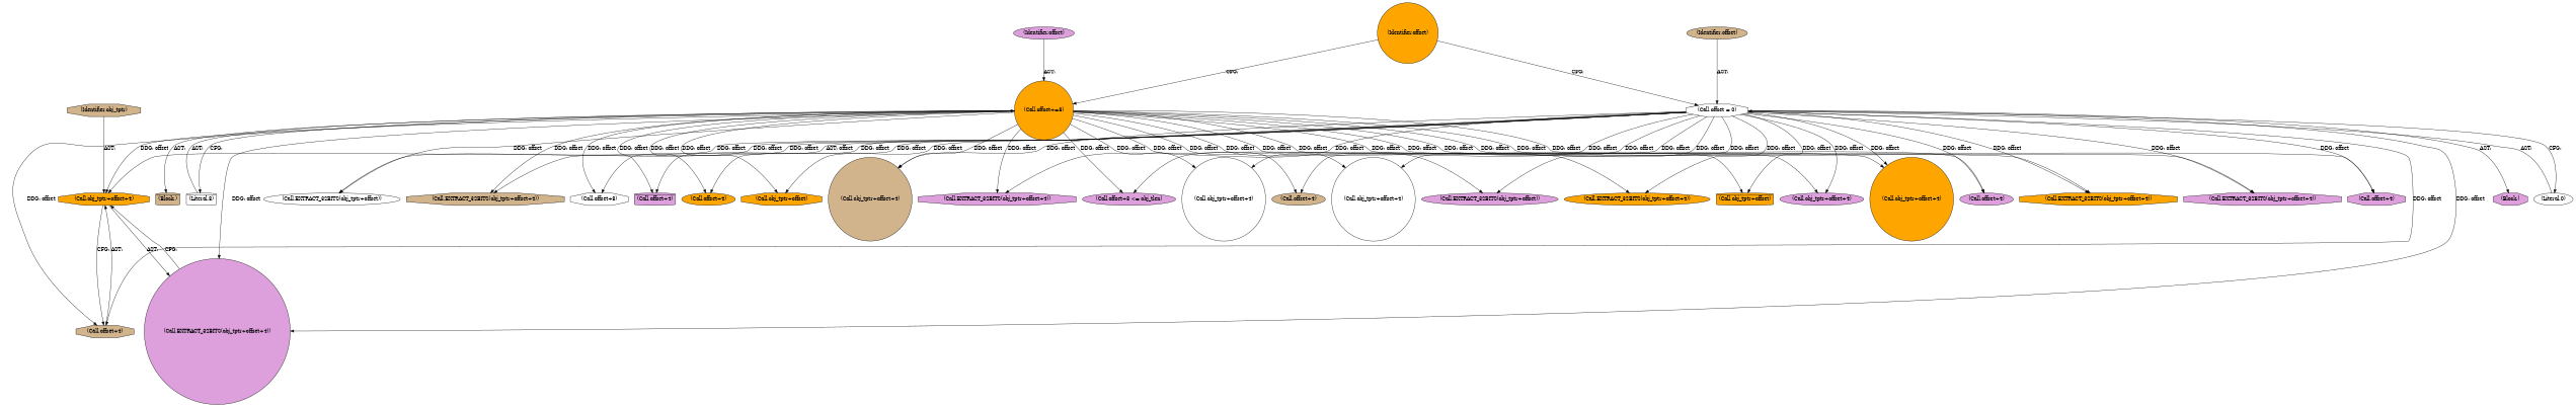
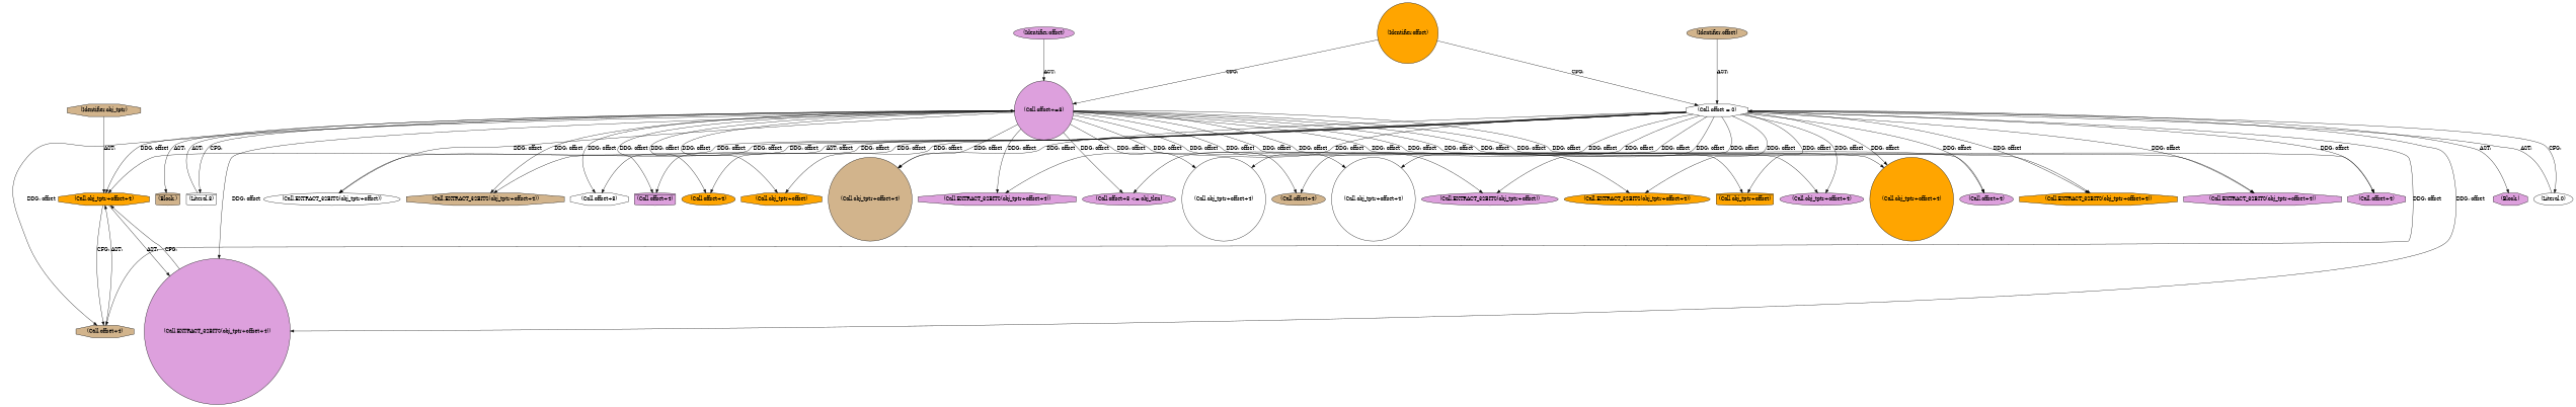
  digraph {
    node [fillcolor=plum shape=octagon style=filled]
    n1 [fillcolor=orange label="(Call,obj_tptr+offset+4)"]
    n2 [label="(Call,EXTRACT_32BITS(obj_tptr+offset+4))" shape=circle]
    n3 [fillcolor=tan label="(Call,offset+4)"]
    n4 [fillcolor=white label="(Call,offset = 0)"]
    n5 [fillcolor=white label="(Call,EXTRACT_32BITS(obj_tptr+offset))" shape=ellipse]
    n6 [fillcolor=white label="(Call,offset+8)"]
    n7 [label="(Call,offset+8 <= obj_tlen)" shape=ellipse]
    n8 [fillcolor=orange label="(Call,obj_tptr+offset)" shape=cylinder]
    n9 [fillcolor=tan label="(Call,EXTRACT_32BITS(obj_tptr+offset+4))"]
    n10 [label="(Block,)"]
    n11 [fillcolor=white label="(Literal,0)" shape=ellipse]
    n12 [label="(Call,offset+4)" shape=cylinder]
    n13 [fillcolor=tan label="(Call,obj_tptr+offset+4)" shape=circle]
    n14 [fillcolor=white label="(Call,obj_tptr+offset+4)" shape=circle]
    n15 [label="(Call,EXTRACT_32BITS(obj_tptr+offset))" shape=ellipse]
    n16 [label="(Call,offset+4)" shape=ellipse]
    n17 [fillcolor=orange label="(Call,EXTRACT_32BITS(obj_tptr+offset+4))"]
    n18 [fillcolor=orange label="(Call,offset+4)" shape=ellipse]
    n19 [fillcolor=orange label="(Call,obj_tptr+offset)"]
    n20 [label="(Call,EXTRACT_32BITS(obj_tptr+offset+4))"]
    n21 [fillcolor=tan label="(Call,offset+4)" shape=ellipse]
    n22 [fillcolor=white label="(Call,obj_tptr+offset+4)" shape=circle]
    n23 [fillcolor=orange label="(Call,EXTRACT_32BITS(obj_tptr+offset+4))" shape=ellipse]
    n24 [label="(Call,obj_tptr+offset+4)" shape=ellipse]
    n25 [fillcolor=orange label="(Call,obj_tptr+offset+4)" shape=circle]
    n26 [label="(Call,EXTRACT_32BITS(obj_tptr+offset+4))"]
    n27 [label="(Call,offset+4)"]
-   n28 [fillcolor=orange label="(Call,offset+=8)" shape=circle]
+   n28 [label="(Call,offset+=8)" shape=circle]
    n29 [fillcolor=tan label="(Block,)" shape=cylinder]
    n30 [fillcolor=white label="(Literal,8)" shape=cylinder]
    n31 [fillcolor=orange label="(Identifier,offset)" shape=circle]
    n32 [fillcolor=tan label="(Identifier,obj_tptr)"]
    n33 [fillcolor=tan label="(Identifier,offset)" shape=ellipse]
    n34 [label="(Identifier,offset)" shape=ellipse]
    n1 -> n2 [label="AST: "]
    n1 -> n3 [label="CFG: "]
    n2 -> n1 [label="CFG: "]
    n3 -> n1 [label="AST: "]
    n4 -> n1 [label="DDG: offset"]
    n4 -> n2 [label="DDG: offset"]
    n4 -> n3 [label="DDG: offset"]
    n4 -> n5 [label="DDG: offset"]
    n4 -> n6 [label="AST: offset"]
    n4 -> n7 [label="DDG: offset"]
    n4 -> n8 [label="DDG: offset"]
    n4 -> n9 [label="DDG: offset"]
    n4 -> n10 [label="AST: "]
    n4 -> n11 [label="CFG: "]
    n4 -> n12 [label="DDG: offset"]
    n4 -> n13 [label="DDG: offset"]
    n4 -> n14 [label="DDG: offset"]
    n4 -> n15 [label="DDG: offset"]
    n4 -> n16 [label="DDG: offset"]
    n4 -> n17 [label="DDG: offset"]
    n4 -> n18 [label="DDG: offset"]
    n4 -> n19 [label="DDG: offset"]
    n4 -> n20 [label="DDG: offset"]
    n4 -> n21 [label="DDG: offset"]
    n4 -> n22 [label="DDG: offset"]
    n4 -> n23 [label="DDG: offset"]
    n4 -> n24 [label="DDG: offset"]
    n4 -> n25 [label="DDG: offset"]
    n4 -> n26 [label="DDG: offset"]
    n4 -> n27 [label="DDG: offset"]
    n11 -> n4 [label="AST: "]
    n28 -> n1 [label="DDG: offset"]
    n28 -> n2 [label="DDG: offset"]
    n28 -> n3 [label="DDG: offset"]
    n28 -> n5 [label="DDG: offset"]
    n28 -> n6 [label="DDG: offset"]
    n28 -> n7 [label="DDG: offset"]
    n28 -> n8 [label="DDG: offset"]
    n28 -> n9 [label="DDG: offset"]
    n28 -> n12 [label="DDG: offset"]
    n28 -> n13 [label="DDG: offset"]
    n28 -> n14 [label="DDG: offset"]
    n28 -> n15 [label="DDG: offset"]
    n28 -> n16 [label="DDG: offset"]
    n28 -> n17 [label="DDG: offset"]
    n28 -> n18 [label="DDG: offset"]
    n28 -> n19 [label="DDG: offset"]
    n28 -> n20 [label="DDG: offset"]
    n28 -> n21 [label="DDG: offset"]
    n28 -> n22 [label="DDG: offset"]
    n28 -> n23 [label="DDG: offset"]
    n28 -> n24 [label="DDG: offset"]
    n28 -> n25 [label="DDG: offset"]
    n28 -> n26 [label="DDG: offset"]
    n28 -> n27 [label="DDG: offset"]
    n28 -> n29 [label="AST: "]
    n28 -> n30 [label="CFG: "]
    n30 -> n28 [label="AST: "]
    n31 -> n4 [label="CFG: "]
    n31 -> n28 [label="CFG: "]
    n32 -> n1 [label="AST: "]
    n33 -> n4 [label="AST: "]
    n34 -> n28 [label="AST: "]
  }
